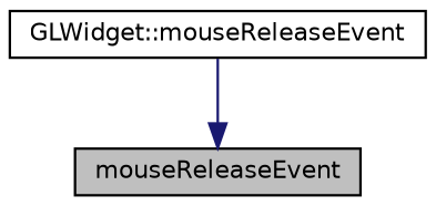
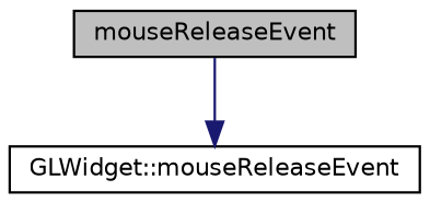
  digraph {
    rankdir=TB
    node [color=black fontname=Helvetica fontsize=10 shape=record style=filled]
    n1 [fillcolor=grey75 fontcolor=black height=0.2 label=mouseReleaseEvent width=0.4]
    n2 [fillcolor=white height=0.2 label="GLWidget::mouseReleaseEvent" width=0.4]
-   n2 -> n1 [color=midnightblue fontname=Helvetica fontsize=10 labelfontname=Helvetica labelfontsize=10 style=solid]
+   n1 -> n2 [color=midnightblue fontname=Helvetica fontsize=10 labelfontname=Helvetica labelfontsize=10 style=solid]
  }
